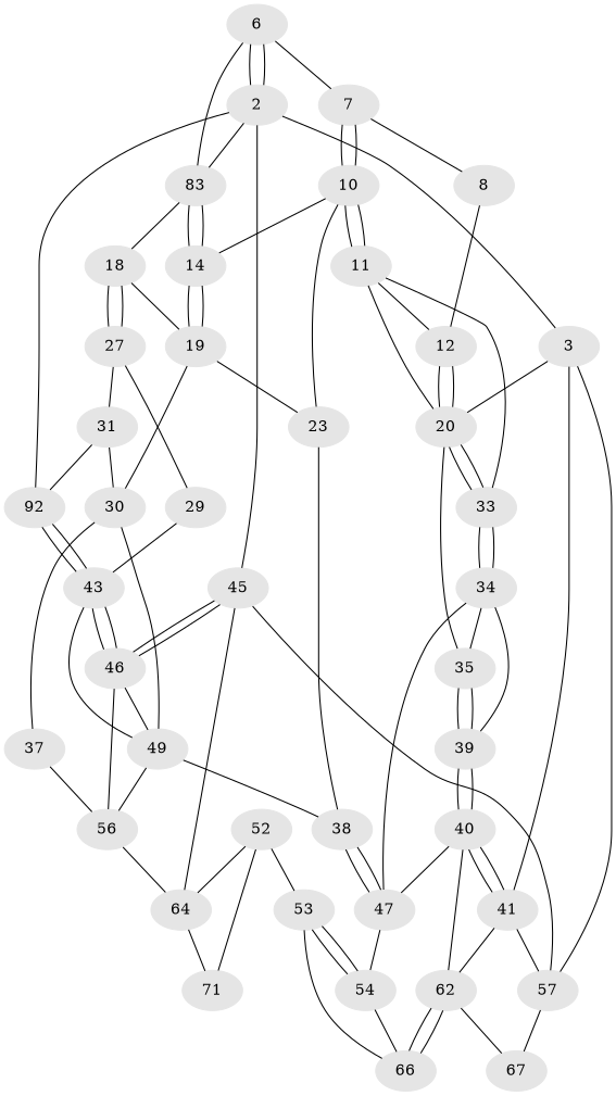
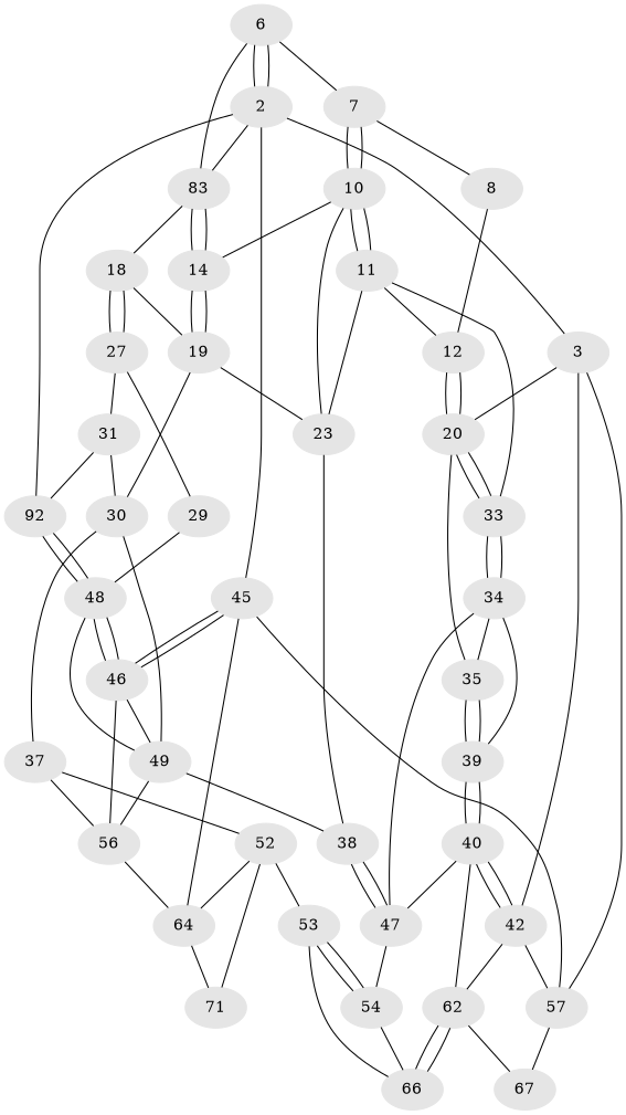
  graph {
    node [color=gray90 style=filled]
    n1 [label=6 super="+6"]
    2 [super="+17"]
    7
    n4 [label=83 super="+16"]
    3 [super="+22"]
    n6 [label=92]
    45
    8 [super="+9"]
    10 [super="+15"]
    14
    18
    20 [super="+21"]
-   41 [super="+42"]
+   41 [super="+42" label=42]
    57 [super="+58"]
-   43 [super="+44"]
+   43 [super="+44" label=48]
    46 [super="+60"]
    64 [super="+70"]
    33
    35
    62 [super="+63"]
    67 [super="+69"]
    12
    11 [super="+25"]
    23 [super="+24"]
    19 [super="+26"]
    38
    34 [super="+48"]
    27 [super="+28"]
    30 [super="+36"]
    29
    31
    37 [super="+51"]
    49 [super="+50"]
    39
    47 [super="+55"]
    52 [super="+65"]
    56 [super="+61"]
    40 [super="+59"]
    54
    53
    71
    66 [super="+68"]
    n1 -- 2
    n1 -- 2
    n1 -- 7
    n1 -- n4
    2 -- n4
    2 -- 3
    2 -- n6
    2 -- 45
    7 -- 8
    7 -- 10
    7 -- 10
    n4 -- 14
    n4 -- 14
    n4 -- 18
    3 -- 20
    3 -- 41
    3 -- 57
    n6 -- 43
    n6 -- 43
    45 -- 57
    45 -- 46
    45 -- 46
    45 -- 64
    8 -- 12
    10 -- 14
    10 -- 11
    10 -- 11
    10 -- 23
    14 -- 19
    14 -- 19
    18 -- 19
    18 -- 27
    18 -- 27
    20 -- 33
    20 -- 33
    20 -- 35
    41 -- 57
    41 -- 62
    57 -- 67
    43 -- 46
    43 -- 46
    43 -- 49
    46 -- 49
    46 -- 56
    64 -- 71
    33 -- 34
    33 -- 34
    35 -- 39
    35 -- 39
    62 -- 67
    62 -- 66
    62 -- 66
    12 -- 20
    12 -- 20
    11 -- 33
    11 -- 12
-   11 -- 20
+   11 -- 23
    23 -- 38
    19 -- 23
    19 -- 30
    38 -- 47
    38 -- 47
    34 -- 35
    34 -- 39
    34 -- 47
    27 -- 29
    27 -- 31 [weight=2]
    30 -- 37
    30 -- 49
    29 -- 43
    31 -- n6
    31 -- 30
+   37 -- 52
    37 -- 56
    49 -- 38
    49 -- 56
    39 -- 40
    39 -- 40
    47 -- 54
    52 -- 64
    52 -- 53
    52 -- 71
    56 -- 64
    40 -- 41
    40 -- 41
    40 -- 62
    40 -- 47
    54 -- 66
    53 -- 54
    53 -- 54
    53 -- 66
  }
